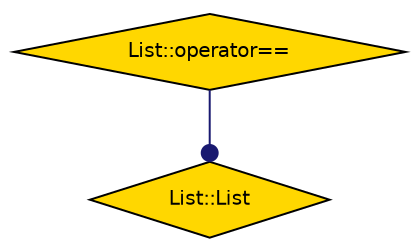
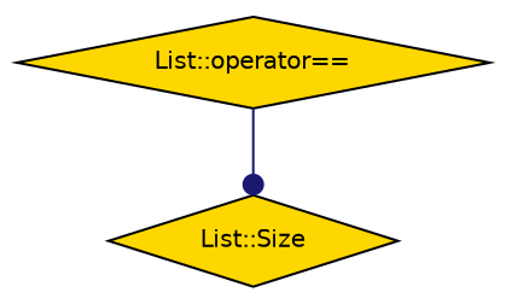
  digraph {
    rankdir=TB
    node [color=black fillcolor=gold fontname=Helvetica fontsize=10 shape=diamond style=filled]
    n1 [fontcolor=black height=0.2 label="List::operator==" width=0.4]
-   n2 [height=0.2 label="List::List" width=0.4]
+   n2 [height=0.2 label="List::Size" width=0.4]
    n1 -> n2 [color=midnightblue fontname=Helvetica fontsize=10 labelfontname=Helvetica labelfontsize=10 style=solid arrowhead=dot]
  }
